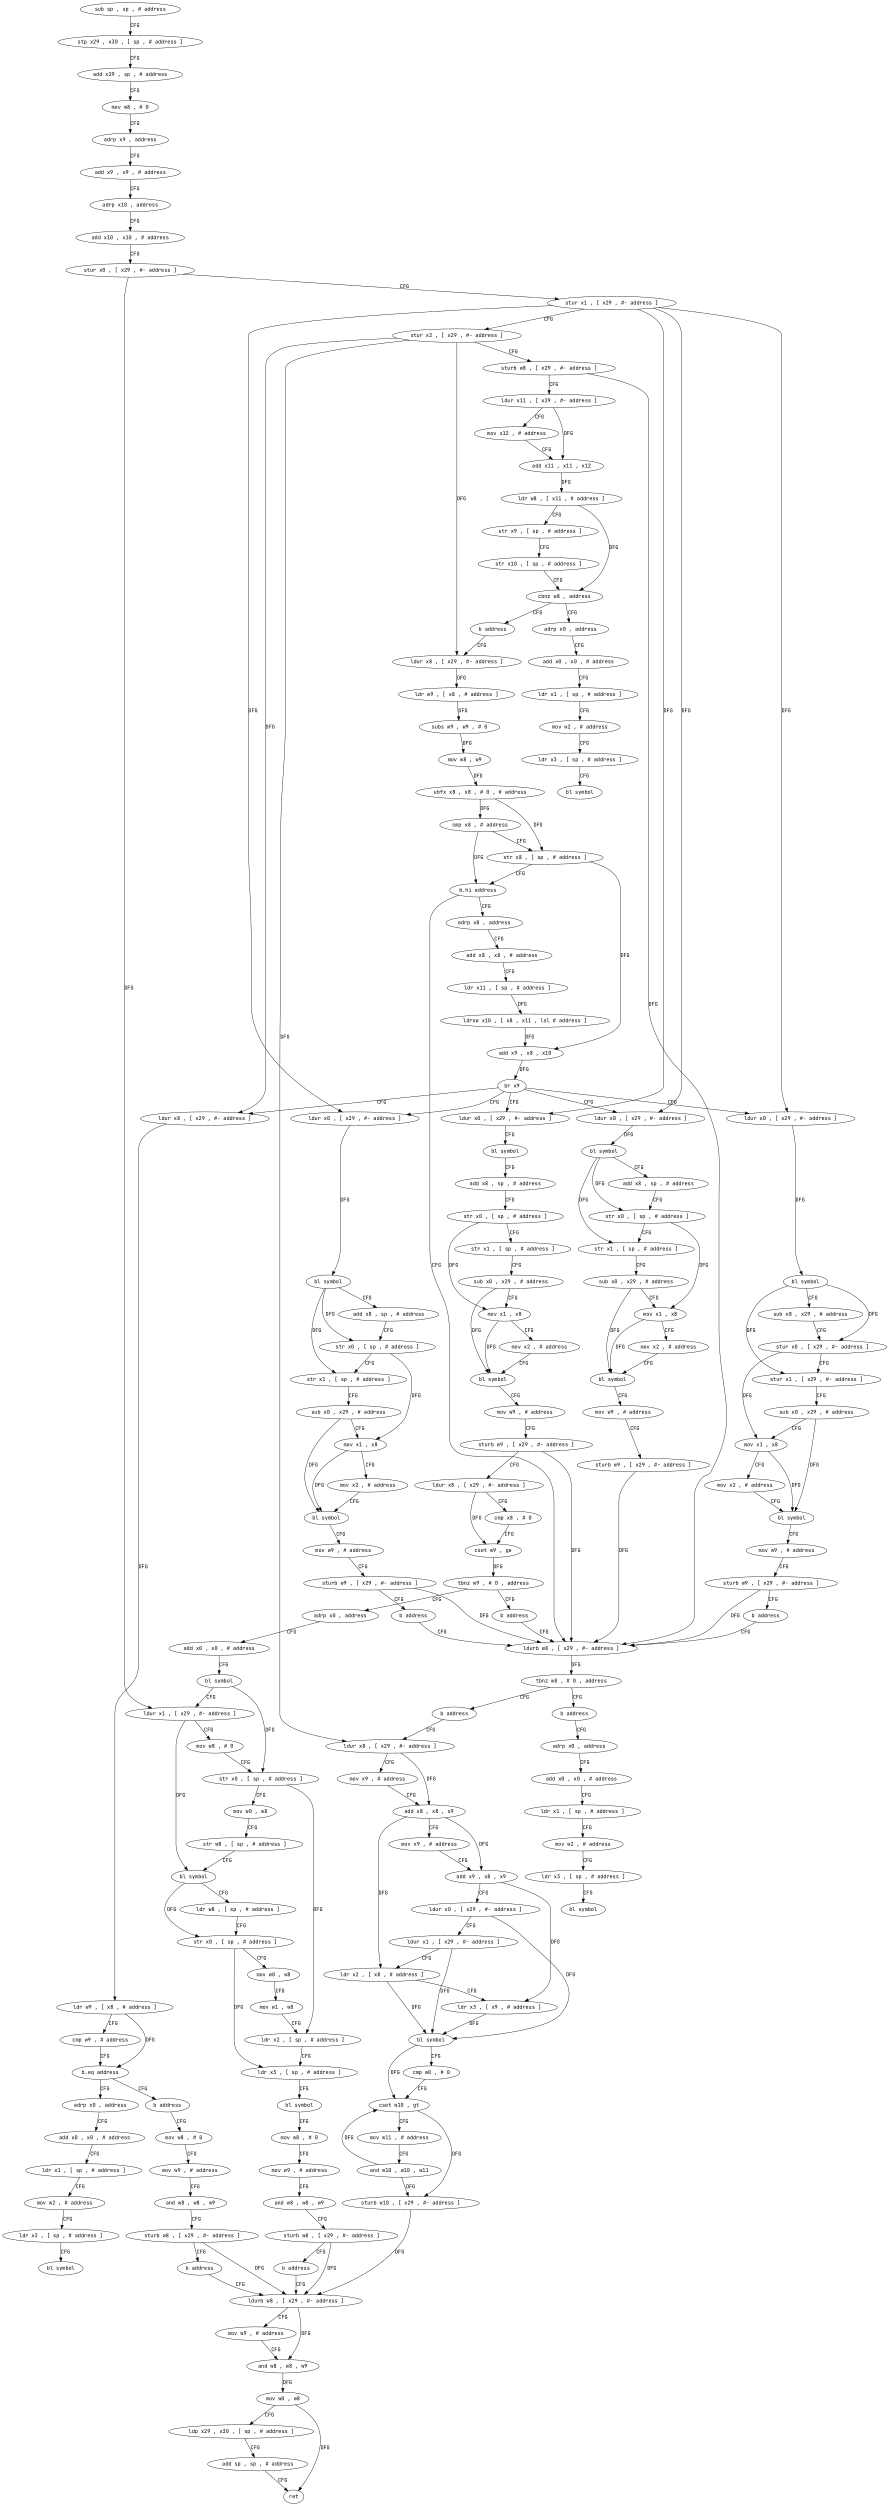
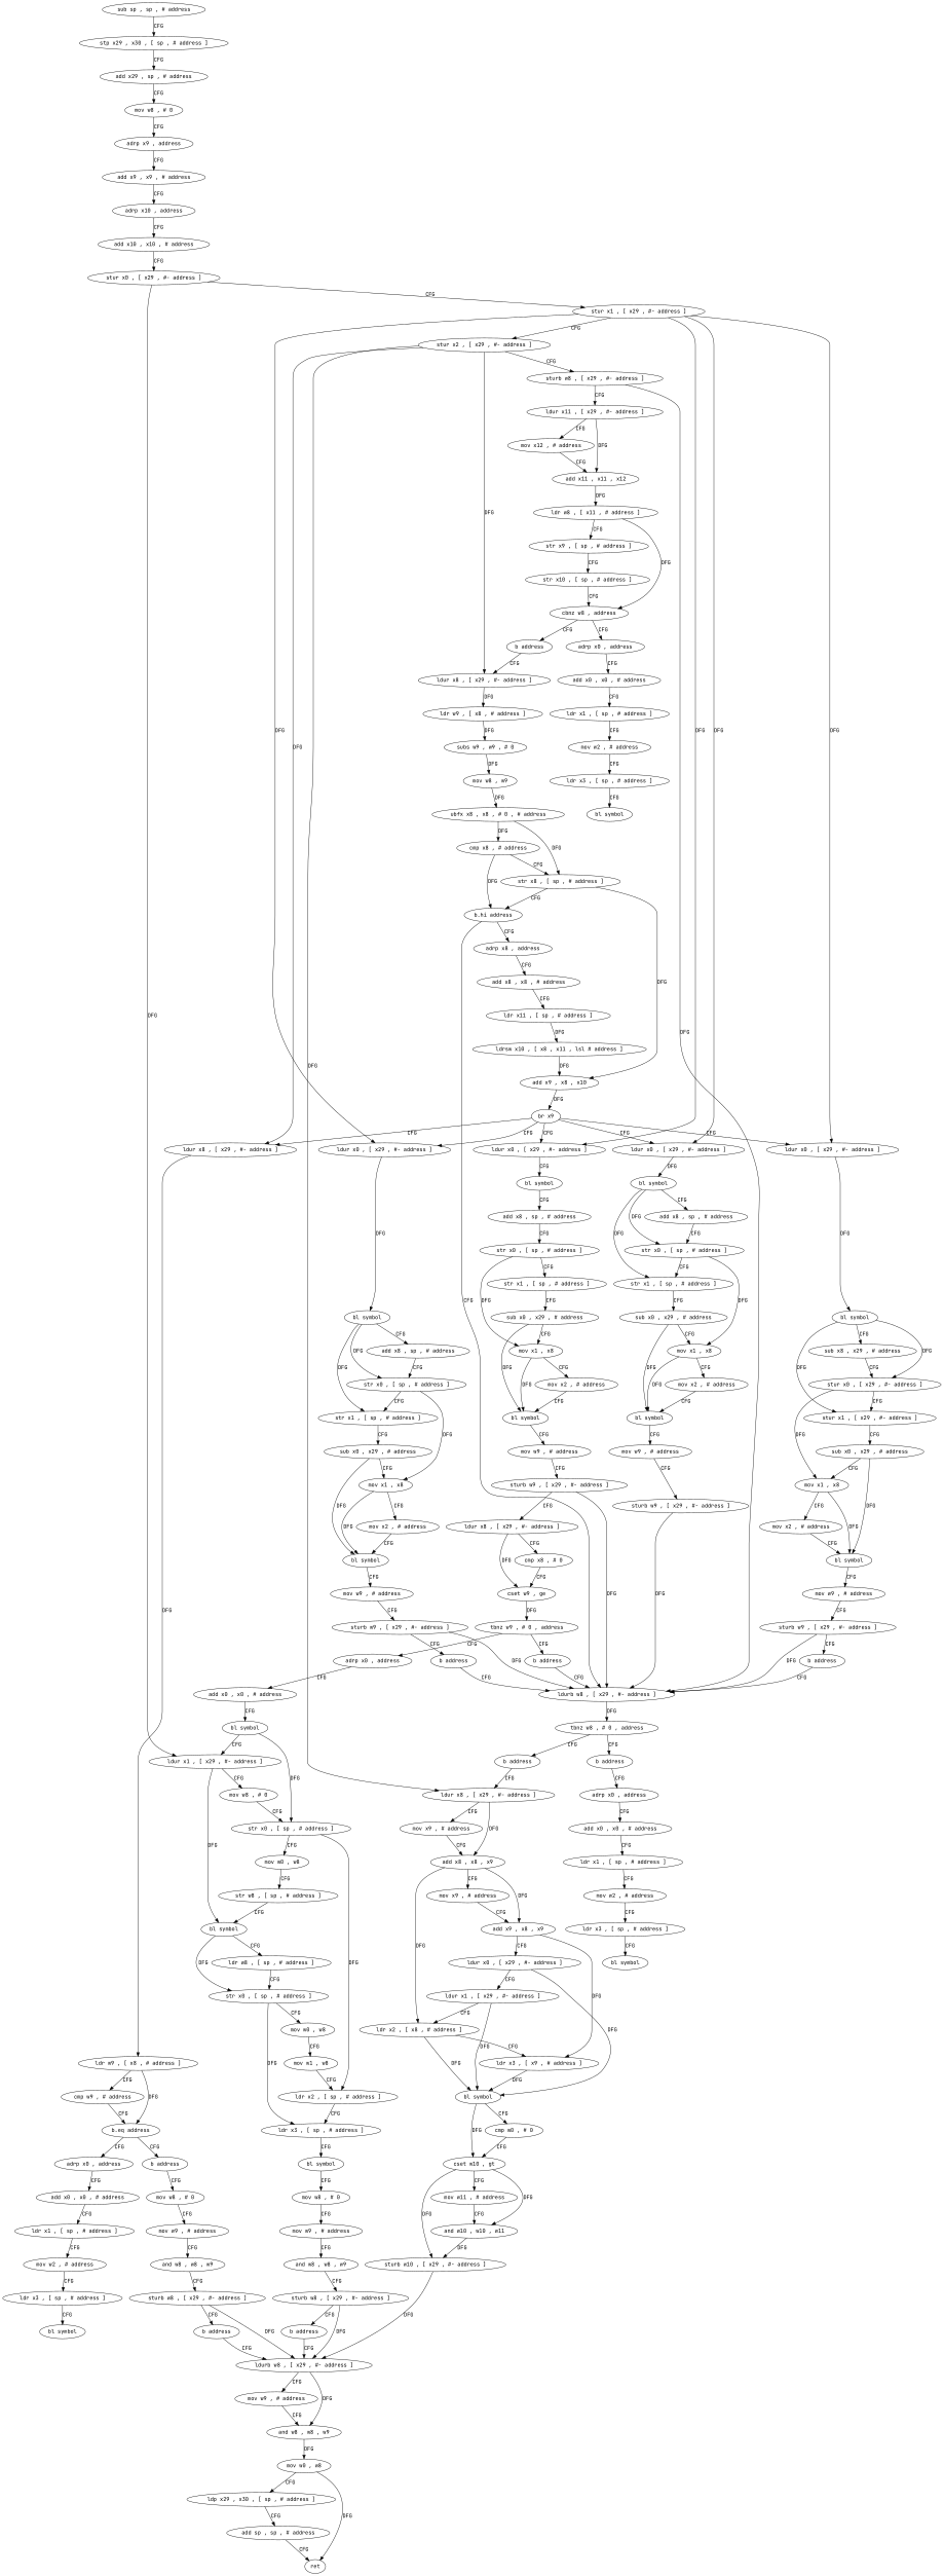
  digraph {
    fontname="JetBrains Mono"
    node [fontname="JetBrains Mono"]
    edge [fontname="JetBrains Mono"]
    n1 [label="sub sp , sp , # address"]
    n2 [label="stp x29 , x30 , [ sp , # address ]"]
    n3 [label="add x29 , sp , # address"]
    n4 [label="mov w8 , # 0"]
    n5 [label="adrp x9 , address"]
    n6 [label="add x9 , x9 , # address"]
    n7 [label="adrp x10 , address"]
    n8 [label="add x10 , x10 , # address"]
    n9 [label="stur x0 , [ x29 , #- address ]"]
    n10 [label="stur x1 , [ x29 , #- address ]"]
    n11 [label="ldur x1 , [ x29 , #- address ]"]
    n12 [label="stur x2 , [ x29 , #- address ]"]
    n13 [label="ldur x0 , [ x29 , #- address ]"]
    n14 [label="ldur x0 , [ x29 , #- address ]"]
    n15 [label="ldur x0 , [ x29 , #- address ]"]
    n16 [label="ldur x0 , [ x29 , #- address ]"]
    n17 [label="mov w8 , # 0"]
    n18 [label="bl symbol"]
    n19 [label="sturb w8 , [ x29 , #- address ]"]
    n20 [label="ldur x8 , [ x29 , #- address ]"]
    n21 [label="ldur x8 , [ x29 , #- address ]"]
    n22 [label="ldur x8 , [ x29 , #- address ]"]
    n23 [label="bl symbol"]
    n24 [label="bl symbol"]
    n25 [label="bl symbol"]
    n26 [label="bl symbol"]
    n27 [label="ldur x11 , [ x29 , #- address ]"]
    n28 [label="ldurb w8 , [ x29 , #- address ]"]
    n29 [label="mov x12 , # address"]
    n30 [label="add x11 , x11 , x12"]
    n31 [label="ldr w9 , [ x8 , # address ]"]
    n32 [label="ldr w9 , [ x8 , # address ]"]
    n33 [label="mov x9 , # address"]
    n34 [label="add x8 , x8 , x9"]
    n35 [label="tbnz w8 , # 0 , address"]
    n36 [label="ldr w8 , [ x11 , # address ]"]
    n37 [label="str x9 , [ sp , # address ]"]
    n38 [label="cbnz w8 , address"]
    n39 [label="str x10 , [ sp , # address ]"]
    n40 [label="adrp x0 , address"]
    n41 [label="b address"]
    n42 [label="add x0 , x0 , # address"]
    n43 [label="ldr x1 , [ sp , # address ]"]
    n44 [label="mov w2 , # address"]
    n45 [label="ldr x3 , [ sp , # address ]"]
    n46 [label="bl symbol"]
    n47 [label="subs w9 , w9 , # 0"]
    n48 [label="mov w8 , w9"]
    n49 [label="ubfx x8 , x8 , # 0 , # address"]
    n50 [label="cmp x8 , # address"]
    n51 [label="str x8 , [ sp , # address ]"]
    n52 [label="b.hi address"]
    n53 [label="add x9 , x8 , x10"]
    n54 [label="adrp x8 , address"]
    n55 [label="ldr x11 , [ sp , # address ]"]
    n56 [label="ldrsw x10 , [ x8 , x11 , lsl # address ]"]
    n57 [label="add x8 , x8 , # address"]
    n58 [label="b address"]
    n59 [label="b address"]
    n60 [label="adrp x0 , address"]
    n61 [label="add x0 , x0 , # address"]
    n62 [label="br x9"]
    n63 [label="cmp w9 , # address"]
    n64 [label="b.eq address"]
    n65 [label="sub x8 , x29 , # address"]
    n66 [label="stur x0 , [ x29 , #- address ]"]
    n67 [label="stur x1 , [ x29 , #- address ]"]
    n68 [label="add x8 , sp , # address"]
    n69 [label="add x8 , sp , # address"]
    n70 [label="str x0 , [ sp , # address ]"]
    n71 [label="str x1 , [ sp , # address ]"]
    n72 [label="add x8 , sp , # address"]
    n73 [label="str x0 , [ sp , # address ]"]
    n74 [label="str x1 , [ sp , # address ]"]
    n75 [label="mov x9 , # address"]
    n76 [label="add x9 , x8 , x9"]
    n77 [label="ldr x2 , [ x8 , # address ]"]
    n78 [label="ldr x1 , [ sp , # address ]"]
    n79 [label="adrp x0 , address"]
    n80 [label="b address"]
    n81 [label="add x0 , x0 , # address"]
    n82 [label="mov w8 , # 0"]
    n83 [label="ldr x1 , [ sp , # address ]"]
    n84 [label="mov w9 , # address"]
    n85 [label="mov x1 , x8"]
    n86 [label="sub x0 , x29 , # address"]
    n87 [label="bl symbol"]
    n88 [label="mov x2 , # address"]
    n89 [label="mov w9 , # address"]
    n90 [label="sturb w9 , [ x29 , #- address ]"]
    n91 [label="b address"]
    n92 [label="str x0 , [ sp , # address ]"]
    n93 [label="str x1 , [ sp , # address ]"]
    n94 [label="mov x1 , x8"]
    n95 [label="sub x0 , x29 , # address"]
    n96 [label="bl symbol"]
    n97 [label="mov x2 , # address"]
    n98 [label="mov w9 , # address"]
    n99 [label="sturb w9 , [ x29 , #- address ]"]
    n100 [label="ldur x8 , [ x29 , #- address ]"]
    n101 [label="cmp x8 , # 0"]
    n102 [label="cset w9 , ge"]
    n103 [label="tbnz w9 , # 0 , address"]
    n104 [label="b address"]
    n105 [label="adrp x0 , address"]
    n106 [label="add x0 , x0 , # address"]
    n107 [label="bl symbol"]
    n108 [label="mov x1 , x8"]
    n109 [label="sub x0 , x29 , # address"]
    n110 [label="bl symbol"]
    n111 [label="mov x2 , # address"]
    n112 [label="mov w9 , # address"]
    n113 [label="sturb w9 , [ x29 , #- address ]"]
    n114 [label="b address"]
    n115 [label="mov x1 , x8"]
    n116 [label="sub x0 , x29 , # address"]
    n117 [label="bl symbol"]
    n118 [label="mov x2 , # address"]
    n119 [label="mov w9 , # address"]
    n120 [label="sturb w9 , [ x29 , #- address ]"]
    n121 [label="ldur x0 , [ x29 , #- address ]"]
    n122 [label="ldr x3 , [ x9 , # address ]"]
    n123 [label="bl symbol"]
    n124 [label="ldur x1 , [ x29 , #- address ]"]
    n125 [label="cmp w0 , # 0"]
    n126 [label="cset w10 , gt"]
    n127 [label="mov w11 , # address"]
    n128 [label="and w10 , w10 , w11"]
    n129 [label="sturb w10 , [ x29 , #- address ]"]
    n130 [label="ldurb w8 , [ x29 , #- address ]"]
    n131 [label="mov w9 , # address"]
    n132 [label="and w8 , w8 , w9"]
    n133 [label="mov w0 , w8"]
    n134 [label="mov w2 , # address"]
    n135 [label="ldr x3 , [ sp , # address ]"]
    n136 [label="bl symbol"]
    n137 [label="mov w2 , # address"]
    n138 [label="ldr x3 , [ sp , # address ]"]
    n139 [label="bl symbol"]
    n140 [label="and w8 , w8 , w9"]
    n141 [label="str x0 , [ sp , # address ]"]
    n142 [label="mov w0 , w8"]
    n143 [label="ldr x2 , [ sp , # address ]"]
    n144 [label="ldr w8 , [ sp , # address ]"]
    n145 [label="str x0 , [ sp , # address ]"]
    n146 [label="str w8 , [ sp , # address ]"]
    n147 [label="ldr x3 , [ sp , # address ]"]
    n148 [label="mov w0 , w8"]
    n149 [label="mov w1 , w8"]
    n150 [label="bl symbol"]
    n151 [label="mov w8 , # 0"]
    n152 [label="mov w9 , # address"]
    n153 [label="and w8 , w8 , w9"]
    n154 [label="sturb w8 , [ x29 , #- address ]"]
    n155 [label="b address"]
    n156 [label="sturb w8 , [ x29 , #- address ]"]
    n157 [label="b address"]
    n158 [label="ldp x29 , x30 , [ sp , # address ]"]
    n159 [label=ret]
    n160 [label="add sp , sp , # address"]
    n1 -> n2 [label=CFG]
    n2 -> n3 [label=CFG]
    n3 -> n4 [label=CFG]
    n4 -> n5 [label=CFG]
    n5 -> n6 [label=CFG]
    n6 -> n7 [label=CFG]
    n7 -> n8 [label=CFG]
    n8 -> n9 [label=CFG]
    n9 -> n10 [label=CFG]
    n9 -> n11 [label=DFG]
    n10 -> n12 [label=CFG]
    n10 -> n13 [label=DFG]
    n10 -> n14 [label=DFG]
    n10 -> n15 [label=DFG]
    n10 -> n16 [label=DFG]
    n11 -> n17 [label=CFG]
    n11 -> n18 [label=DFG]
    n12 -> n19 [label=CFG]
    n12 -> n20 [label=DFG]
    n12 -> n21 [label=DFG]
    n12 -> n22 [label=DFG]
    n13 -> n23 [label=DFG]
    n14 -> n24 [label=CFG]
    n15 -> n25 [label=DFG]
    n16 -> n26 [label=DFG]
    n17 -> n141 [label=CFG]
    n18 -> n144 [label=CFG]
    n18 -> n145 [label=DFG]
    n19 -> n27 [label=CFG]
    n19 -> n28 [label=DFG]
    n20 -> n31 [label=DFG]
    n21 -> n32 [label=DFG]
    n22 -> n33 [label=CFG]
    n22 -> n34 [label=DFG]
    n23 -> n65 [label=CFG]
    n23 -> n66 [label=DFG]
    n23 -> n67 [label=DFG]
    n24 -> n68 [label=CFG]
    n25 -> n69 [label=CFG]
    n25 -> n70 [label=DFG]
    n25 -> n71 [label=DFG]
    n26 -> n72 [label=CFG]
    n26 -> n73 [label=DFG]
    n26 -> n74 [label=DFG]
    n27 -> n29 [label=CFG]
    n27 -> n30 [label=DFG]
    n28 -> n35 [label=DFG]
    n29 -> n30 [label=CFG]
    n30 -> n36 [label=DFG]
    n31 -> n47 [label=DFG]
    n32 -> n63 [label=CFG]
    n32 -> n64 [label=DFG]
    n33 -> n34 [label=CFG]
    n34 -> n75 [label=CFG]
    n34 -> n76 [label=DFG]
    n34 -> n77 [label=DFG]
    n35 -> n58 [label=CFG]
    n35 -> n59 [label=CFG]
    n36 -> n37 [label=CFG]
    n36 -> n38 [label=DFG]
    n37 -> n39 [label=CFG]
    n38 -> n40 [label=CFG]
    n38 -> n41 [label=CFG]
    n39 -> n38 [label=CFG]
    n40 -> n42 [label=CFG]
    n41 -> n20 [label=CFG]
    n42 -> n43 [label=CFG]
    n43 -> n44 [label=CFG]
    n44 -> n45 [label=CFG]
    n45 -> n46 [label=CFG]
    n47 -> n48 [label=DFG]
    n48 -> n49 [label=DFG]
    n49 -> n50 [label=DFG]
    n49 -> n51 [label=DFG]
    n50 -> n51 [label=CFG]
    n50 -> n52 [label=DFG]
    n51 -> n52 [label=CFG]
    n51 -> n53 [label=DFG]
    n52 -> n28 [label=CFG]
    n52 -> n54 [label=CFG]
    n53 -> n62 [label=DFG]
    n54 -> n57 [label=CFG]
    n55 -> n56 [label=DFG]
    n56 -> n53 [label=DFG]
    n57 -> n55 [label=CFG]
    n58 -> n22 [label=CFG]
    n59 -> n60 [label=CFG]
    n60 -> n61 [label=CFG]
    n61 -> n78 [label=CFG]
    n62 -> n13 [label=CFG]
    n62 -> n14 [label=CFG]
    n62 -> n15 [label=CFG]
    n62 -> n16 [label=CFG]
    n62 -> n21 [label=CFG]
    n63 -> n64 [label=CFG]
    n64 -> n79 [label=CFG]
    n64 -> n80 [label=CFG]
    n65 -> n66 [label=CFG]
    n66 -> n67 [label=CFG]
    n66 -> n85 [label=DFG]
    n67 -> n86 [label=CFG]
    n68 -> n92 [label=CFG]
    n69 -> n70 [label=CFG]
    n70 -> n71 [label=CFG]
    n70 -> n108 [label=DFG]
    n71 -> n109 [label=CFG]
    n72 -> n73 [label=CFG]
    n73 -> n74 [label=CFG]
    n73 -> n115 [label=DFG]
    n74 -> n116 [label=CFG]
    n75 -> n76 [label=CFG]
    n76 -> n121 [label=CFG]
    n76 -> n122 [label=DFG]
    n77 -> n122 [label=CFG]
    n77 -> n123 [label=DFG]
    n78 -> n134 [label=CFG]
    n79 -> n81 [label=CFG]
    n80 -> n82 [label=CFG]
    n81 -> n83 [label=CFG]
    n82 -> n84 [label=CFG]
    n83 -> n137 [label=CFG]
    n84 -> n140 [label=CFG]
    n85 -> n87 [label=DFG]
    n85 -> n88 [label=CFG]
    n86 -> n85 [label=CFG]
    n86 -> n87 [label=DFG]
    n87 -> n89 [label=CFG]
    n88 -> n87 [label=CFG]
    n89 -> n90 [label=CFG]
    n90 -> n28 [label=DFG]
    n90 -> n91 [label=CFG]
    n91 -> n28 [label=CFG]
    n92 -> n93 [label=CFG]
    n92 -> n94 [label=DFG]
    n93 -> n95 [label=CFG]
    n94 -> n96 [label=DFG]
    n94 -> n97 [label=CFG]
    n95 -> n94 [label=CFG]
    n95 -> n96 [label=DFG]
    n96 -> n98 [label=CFG]
    n97 -> n96 [label=CFG]
    n98 -> n99 [label=CFG]
    n99 -> n28 [label=DFG]
    n99 -> n100 [label=CFG]
    n100 -> n101 [label=CFG]
    n100 -> n102 [label=DFG]
    n101 -> n102 [label=CFG]
    n102 -> n103 [label=DFG]
    n103 -> n104 [label=CFG]
    n103 -> n105 [label=CFG]
    n104 -> n28 [label=CFG]
    n105 -> n106 [label=CFG]
    n106 -> n107 [label=CFG]
    n107 -> n11 [label=CFG]
    n107 -> n141 [label=DFG]
    n108 -> n110 [label=DFG]
    n108 -> n111 [label=CFG]
    n109 -> n108 [label=CFG]
    n109 -> n110 [label=DFG]
    n110 -> n112 [label=CFG]
    n111 -> n110 [label=CFG]
    n112 -> n113 [label=CFG]
    n113 -> n28 [label=DFG]
    n113 -> n114 [label=CFG]
    n114 -> n28 [label=CFG]
    n115 -> n117 [label=DFG]
    n115 -> n118 [label=CFG]
    n116 -> n115 [label=CFG]
    n116 -> n117 [label=DFG]
    n117 -> n119 [label=CFG]
    n118 -> n117 [label=CFG]
    n119 -> n120 [label=CFG]
    n120 -> n28 [label=DFG]
    n121 -> n123 [label=DFG]
    n121 -> n124 [label=CFG]
    n122 -> n123 [label=DFG]
    n123 -> n125 [label=CFG]
    n123 -> n126 [label=DFG]
    n124 -> n77 [label=CFG]
    n124 -> n123 [label=DFG]
    n125 -> n126 [label=CFG]
    n126 -> n127 [label=CFG]
-   n128 -> n126 [label=DFG]
+   n126 -> n128 [label=DFG]
    n126 -> n129 [label=DFG]
    n127 -> n128 [label=CFG]
    n128 -> n129 [label=DFG]
    n129 -> n130 [label=DFG]
    n130 -> n131 [label=CFG]
    n130 -> n132 [label=DFG]
    n131 -> n132 [label=CFG]
    n132 -> n133 [label=DFG]
    n133 -> n158 [label=CFG]
    n133 -> n159 [label=DFG]
    n134 -> n135 [label=CFG]
    n135 -> n136 [label=CFG]
    n137 -> n138 [label=CFG]
    n138 -> n139 [label=CFG]
    n140 -> n156 [label=CFG]
    n141 -> n142 [label=CFG]
    n141 -> n143 [label=DFG]
    n142 -> n146 [label=CFG]
    n143 -> n147 [label=CFG]
    n144 -> n145 [label=CFG]
    n145 -> n147 [label=DFG]
    n145 -> n148 [label=CFG]
    n146 -> n18 [label=CFG]
    n147 -> n150 [label=CFG]
    n148 -> n149 [label=CFG]
    n149 -> n143 [label=CFG]
    n150 -> n151 [label=CFG]
    n151 -> n152 [label=CFG]
    n152 -> n153 [label=CFG]
    n153 -> n154 [label=CFG]
    n154 -> n130 [label=DFG]
    n154 -> n155 [label=CFG]
    n155 -> n130 [label=CFG]
    n156 -> n130 [label=DFG]
    n156 -> n157 [label=CFG]
    n157 -> n130 [label=CFG]
    n158 -> n160 [label=CFG]
    n160 -> n159 [label=CFG]
  }
